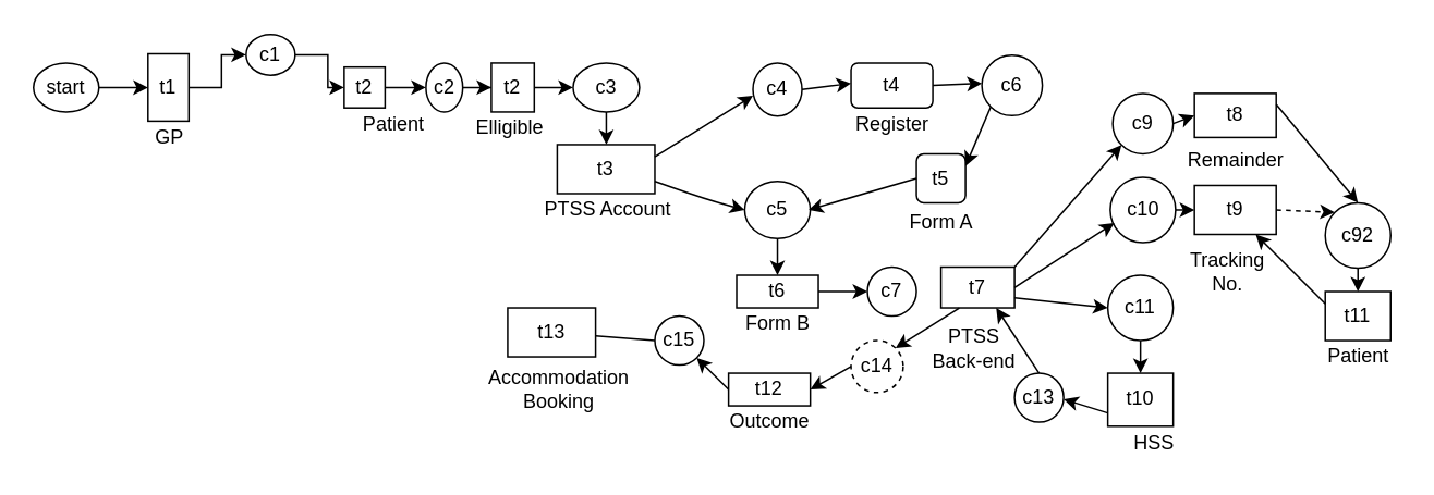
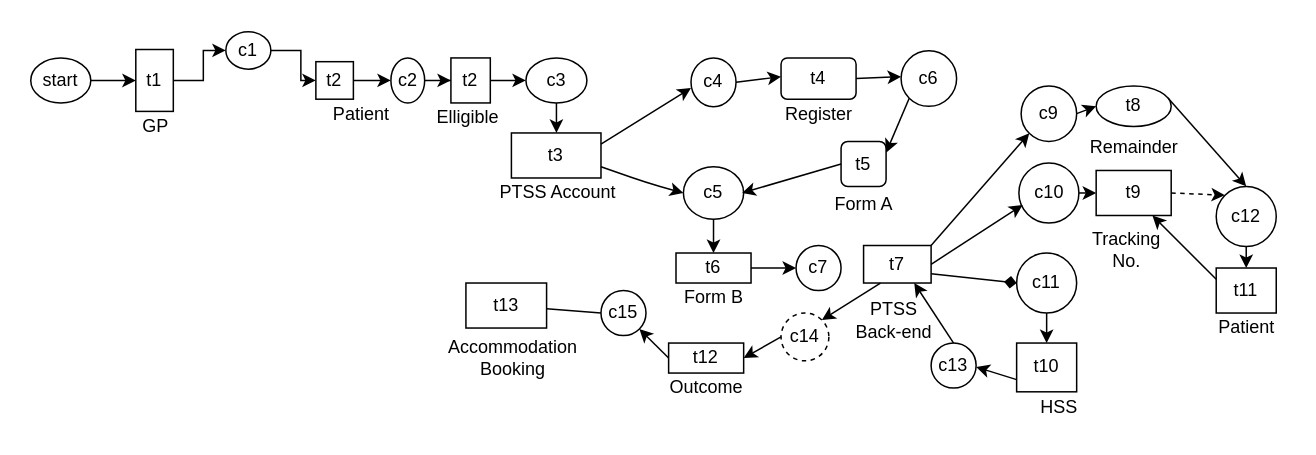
  <mxCell id="0" />
  <mxCell id="1" parent="0" />
  <mxCell id="2" value="" style="edgeStyle=orthogonalEdgeStyle;rounded=0;orthogonalLoop=1;jettySize=auto;html=1;" edge="1" parent="1" source="3" target="5"><mxGeometry relative="1" as="geometry" /></mxCell>
  <mxCell id="3" value="start" style="ellipse;whiteSpace=wrap;html=1;" vertex="1" parent="1"><mxGeometry x="20" y="38" width="40" height="30" as="geometry" /></mxCell>
  <mxCell id="4" value="" style="edgeStyle=orthogonalEdgeStyle;rounded=0;orthogonalLoop=1;jettySize=auto;html=1;" edge="1" parent="1" source="5" target="8"><mxGeometry relative="1" as="geometry" /></mxCell>
  <mxCell id="5" value="t1" style="whiteSpace=wrap;html=1;" vertex="1" parent="1"><mxGeometry x="90" y="32.38" width="25" height="41.25" as="geometry" /></mxCell>
  <mxCell id="6" value="GP" style="text;html=1;resizable=0;autosize=1;align=center;verticalAlign=middle;points=[];fillColor=none;strokeColor=none;rounded=0;" vertex="1" parent="1"><mxGeometry x="87.5" y="73.63" width="30" height="20" as="geometry" /></mxCell>
  <mxCell id="7" value="" style="edgeStyle=orthogonalEdgeStyle;rounded=0;orthogonalLoop=1;jettySize=auto;html=1;" edge="1" parent="1" source="8" target="10"><mxGeometry relative="1" as="geometry" /></mxCell>
  <mxCell id="8" value="c1" style="ellipse;whiteSpace=wrap;html=1;" vertex="1" parent="1"><mxGeometry x="150" y="20.5" width="30" height="25" as="geometry" /></mxCell>
  <mxCell id="9" value="" style="edgeStyle=orthogonalEdgeStyle;rounded=0;orthogonalLoop=1;jettySize=auto;html=1;" edge="1" parent="1" source="10" target="13"><mxGeometry relative="1" as="geometry" /></mxCell>
  <mxCell id="10" value="t2" style="whiteSpace=wrap;html=1;" vertex="1" parent="1"><mxGeometry x="210" y="40.5" width="25" height="25" as="geometry" /></mxCell>
  <mxCell id="11" value="Patient" style="text;html=1;resizable=0;autosize=1;align=center;verticalAlign=middle;points=[];fillColor=none;strokeColor=none;rounded=0;" vertex="1" parent="1"><mxGeometry x="215" y="65.5" width="50" height="20" as="geometry" /></mxCell>
  <mxCell id="12" value="" style="edgeStyle=orthogonalEdgeStyle;rounded=0;orthogonalLoop=1;jettySize=auto;html=1;" edge="1" parent="1" source="13" target="15"><mxGeometry relative="1" as="geometry" /></mxCell>
  <mxCell id="13" value="c2" style="ellipse;whiteSpace=wrap;html=1;" vertex="1" parent="1"><mxGeometry x="260" y="38" width="22.5" height="30" as="geometry" /></mxCell>
  <mxCell id="14" value="" style="edgeStyle=orthogonalEdgeStyle;rounded=0;orthogonalLoop=1;jettySize=auto;html=1;" edge="1" parent="1" source="15" target="18"><mxGeometry relative="1" as="geometry" /></mxCell>
  <mxCell id="15" value="t2" style="whiteSpace=wrap;html=1;" vertex="1" parent="1"><mxGeometry x="300" y="38" width="26.25" height="30" as="geometry" /></mxCell>
  <mxCell id="16" value="Elligible" style="text;html=1;resizable=0;autosize=1;align=center;verticalAlign=middle;points=[];fillColor=none;strokeColor=none;rounded=0;" vertex="1" parent="1"><mxGeometry x="281.25" y="68" width="60" height="20" as="geometry" /></mxCell>
  <mxCell id="17" value="" style="edgeStyle=orthogonalEdgeStyle;rounded=0;orthogonalLoop=1;jettySize=auto;html=1;" edge="1" parent="1" source="18" target="19"><mxGeometry relative="1" as="geometry" /></mxCell>
  <mxCell id="18" value="c3" style="ellipse;whiteSpace=wrap;html=1;" vertex="1" parent="1"><mxGeometry x="350" y="38" width="40.62" height="30" as="geometry" /></mxCell>
  <mxCell id="19" value="t3" style="whiteSpace=wrap;html=1;" vertex="1" parent="1"><mxGeometry x="340.31" y="88" width="59.69" height="30" as="geometry" /></mxCell>
  <mxCell id="20" value="PTSS Account" style="text;html=1;resizable=0;autosize=1;align=center;verticalAlign=middle;points=[];fillColor=none;strokeColor=none;rounded=0;" vertex="1" parent="1"><mxGeometry x="326.25" y="118" width="90" height="20" as="geometry" /></mxCell>
  <mxCell id="21" value="c4" style="ellipse;whiteSpace=wrap;html=1;" vertex="1" parent="1"><mxGeometry x="460" y="38" width="30" height="32.5" as="geometry" /></mxCell>
  <mxCell id="22" value="c5" style="ellipse;whiteSpace=wrap;html=1;" vertex="1" parent="1"><mxGeometry x="454.93" y="110.5" width="40.15" height="35" as="geometry" /></mxCell>
  <mxCell id="23" value="" style="endArrow=classic;html=1;exitX=1;exitY=0.25;exitDx=0;exitDy=0;" edge="1" parent="1" source="19"><mxGeometry width="50" height="50" relative="1" as="geometry"><mxPoint x="416.25" y="103" as="sourcePoint" /><mxPoint x="460" y="58" as="targetPoint" /></mxGeometry></mxCell>
  <mxCell id="24" value="" style="endArrow=classic;html=1;entryX=0;entryY=0.5;entryDx=0;entryDy=0;exitX=1;exitY=0.75;exitDx=0;exitDy=0;" edge="1" parent="1" source="19" target="22"><mxGeometry width="50" height="50" relative="1" as="geometry"><mxPoint x="450" y="248" as="sourcePoint" /><mxPoint x="500" y="198" as="targetPoint" /><Array as="points"><mxPoint x="430" y="121" /></Array></mxGeometry></mxCell>
  <mxCell id="25" value="t4" style="rounded=1;whiteSpace=wrap;html=1;" vertex="1" parent="1"><mxGeometry x="520" y="38" width="50" height="27.5" as="geometry" /></mxCell>
  <mxCell id="26" value="Form A" style="text;html=1;align=center;verticalAlign=middle;resizable=0;points=[];autosize=1;" vertex="1" parent="1"><mxGeometry x="550" y="125.5" width="50" height="20" as="geometry" /></mxCell>
  <mxCell id="27" value="" style="endArrow=classic;html=1;exitX=1;exitY=0.5;exitDx=0;exitDy=0;" edge="1" parent="1" source="21"><mxGeometry width="50" height="50" relative="1" as="geometry"><mxPoint x="470" y="100.5" as="sourcePoint" /><mxPoint x="520" y="50.5" as="targetPoint" /><Array as="points" /></mxGeometry></mxCell>
  <mxCell id="28" value="Register" style="text;html=1;resizable=0;autosize=1;align=center;verticalAlign=middle;points=[];fillColor=none;strokeColor=none;rounded=0;" vertex="1" parent="1"><mxGeometry x="515" y="65.5" width="60" height="20" as="geometry" /></mxCell>
  <mxCell id="29" value="c6" style="ellipse;whiteSpace=wrap;html=1;aspect=fixed;" vertex="1" parent="1"><mxGeometry x="600" y="33.25" width="37" height="37" as="geometry" /></mxCell>
  <mxCell id="30" value="" style="endArrow=classic;html=1;exitX=1;exitY=0.5;exitDx=0;exitDy=0;" edge="1" parent="1" source="25"><mxGeometry width="50" height="50" relative="1" as="geometry"><mxPoint x="550" y="100.5" as="sourcePoint" /><mxPoint x="600" y="50.5" as="targetPoint" /></mxGeometry></mxCell>
  <mxCell id="31" value="t5" style="whiteSpace=wrap;html=1;aspect=fixed;rounded=1;" vertex="1" parent="1"><mxGeometry x="560" y="93.63" width="30" height="30" as="geometry" /></mxCell>
  <mxCell id="32" value="" style="endArrow=classic;html=1;exitX=0;exitY=0.5;exitDx=0;exitDy=0;" edge="1" parent="1" source="31"><mxGeometry width="50" height="50" relative="1" as="geometry"><mxPoint x="444" y="178" as="sourcePoint" /><mxPoint x="494" y="128" as="targetPoint" /></mxGeometry></mxCell>
  <mxCell id="33" value="" style="endArrow=classic;html=1;entryX=1;entryY=0.25;entryDx=0;entryDy=0;exitX=0;exitY=1;exitDx=0;exitDy=0;" edge="1" parent="1" source="29" target="31"><mxGeometry width="50" height="50" relative="1" as="geometry"><mxPoint x="575" y="153" as="sourcePoint" /><mxPoint x="625" y="103" as="targetPoint" /></mxGeometry></mxCell>
  <mxCell id="34" value="" style="endArrow=classic;html=1;exitX=0.5;exitY=1;exitDx=0;exitDy=0;entryX=0.5;entryY=0;entryDx=0;entryDy=0;" edge="1" parent="1" source="22"><mxGeometry width="50" height="50" relative="1" as="geometry"><mxPoint x="450" y="248" as="sourcePoint" /><mxPoint x="475" y="168" as="targetPoint" /></mxGeometry></mxCell>
  <mxCell id="35" value="t6" style="rounded=0;whiteSpace=wrap;html=1;" vertex="1" parent="1"><mxGeometry x="450" y="168" width="50" height="20" as="geometry" /></mxCell>
  <mxCell id="36" value="Form B" style="text;html=1;align=center;verticalAlign=middle;resizable=0;points=[];autosize=1;" vertex="1" parent="1"><mxGeometry x="450" y="188" width="50" height="20" as="geometry" /></mxCell>
  <mxCell id="37" value="" style="endArrow=classic;html=1;exitX=1;exitY=0.5;exitDx=0;exitDy=0;" edge="1" parent="1" source="35" target="38"><mxGeometry width="50" height="50" relative="1" as="geometry"><mxPoint x="400" y="268" as="sourcePoint" /><mxPoint x="450" y="218" as="targetPoint" /></mxGeometry></mxCell>
  <mxCell id="38" value="c7" style="ellipse;whiteSpace=wrap;html=1;aspect=fixed;" vertex="1" parent="1"><mxGeometry x="530" y="163" width="30" height="30" as="geometry" /></mxCell>
  <mxCell id="39" value="t7" style="rounded=0;whiteSpace=wrap;html=1;" vertex="1" parent="1"><mxGeometry x="575" y="163" width="45" height="25" as="geometry" /></mxCell>
  <mxCell id="40" value="c9" style="ellipse;whiteSpace=wrap;html=1;aspect=fixed;" vertex="1" parent="1"><mxGeometry x="680" y="56.63" width="37" height="37" as="geometry" /></mxCell>
  <mxCell id="41" value="c10" style="ellipse;whiteSpace=wrap;html=1;aspect=fixed;" vertex="1" parent="1"><mxGeometry x="678.5" y="108" width="40" height="40" as="geometry" /></mxCell>
  <mxCell id="42" value="c11" style="ellipse;whiteSpace=wrap;html=1;aspect=fixed;" vertex="1" parent="1"><mxGeometry x="677" y="168" width="40" height="40" as="geometry" /></mxCell>
  <mxCell id="43" value="" style="endArrow=classic;html=1;exitX=1;exitY=0;exitDx=0;exitDy=0;entryX=0;entryY=1;entryDx=0;entryDy=0;" edge="1" parent="1" source="39" target="40"><mxGeometry width="50" height="50" relative="1" as="geometry"><mxPoint x="430" y="268" as="sourcePoint" /><mxPoint x="480" y="218" as="targetPoint" /></mxGeometry></mxCell>
  <mxCell id="44" value="" style="endArrow=classic;html=1;exitX=1;exitY=0.5;exitDx=0;exitDy=0;entryX=0.063;entryY=0.7;entryDx=0;entryDy=0;entryPerimeter=0;" edge="1" parent="1" source="39" target="41"><mxGeometry width="50" height="50" relative="1" as="geometry"><mxPoint x="430" y="268" as="sourcePoint" /><mxPoint x="480" y="218" as="targetPoint" /></mxGeometry></mxCell>
  <mxCell id="45" value="&lt;div&gt;PTSS &lt;br&gt;&lt;/div&gt;&lt;div&gt;Back-end&lt;/div&gt;" style="text;html=1;align=center;verticalAlign=middle;resizable=0;points=[];autosize=1;" vertex="1" parent="1"><mxGeometry x="560" y="198" width="70" height="30" as="geometry" /></mxCell>
- <mxCell id="46" value="" style="endArrow=classic;html=1;exitX=1;exitY=0.75;exitDx=0;exitDy=0;entryX=0;entryY=0.5;entryDx=0;entryDy=0;" edge="1" parent="1" source="39" target="42"><mxGeometry width="50" height="50" relative="1" as="geometry"><mxPoint x="430" y="268" as="sourcePoint" /><mxPoint x="680" y="182" as="targetPoint" /></mxGeometry></mxCell>
- <mxCell id="47" value="t8" style="rounded=0;whiteSpace=wrap;html=1;" vertex="1" parent="1"><mxGeometry x="730" y="56.63" width="50" height="27" as="geometry" /></mxCell>
+ <mxCell id="46" value="" style="endArrow=diamond;html=1;exitX=1;exitY=0.75;exitDx=0;exitDy=0;entryX=0;entryY=0.5;entryDx=0;entryDy=0;" edge="1" parent="1" source="39" target="42"><mxGeometry width="50" height="50" relative="1" as="geometry"><mxPoint x="430" y="268" as="sourcePoint" /><mxPoint x="680" y="182" as="targetPoint" /></mxGeometry></mxCell>
+ <mxCell id="47" value="t8" style="ellipse;whiteSpace=wrap;html=1;" vertex="1" parent="1"><mxGeometry x="730" y="56.63" width="50" height="27" as="geometry" /></mxCell>
  <mxCell id="48" value="Remainder" style="text;html=1;align=center;verticalAlign=middle;resizable=0;points=[];autosize=1;" vertex="1" parent="1"><mxGeometry x="720" y="88" width="70" height="20" as="geometry" /></mxCell>
  <mxCell id="49" value="" style="endArrow=classic;html=1;exitX=1;exitY=0.5;exitDx=0;exitDy=0;entryX=0;entryY=0.5;entryDx=0;entryDy=0;" edge="1" parent="1" source="40" target="47"><mxGeometry width="50" height="50" relative="1" as="geometry"><mxPoint x="430" y="268" as="sourcePoint" /><mxPoint x="480" y="218" as="targetPoint" /></mxGeometry></mxCell>
  <mxCell id="50" value="t9" style="rounded=0;whiteSpace=wrap;html=1;" vertex="1" parent="1"><mxGeometry x="730" y="113" width="50" height="30" as="geometry" /></mxCell>
  <mxCell id="51" value="" style="endArrow=classic;html=1;exitX=1;exitY=0.5;exitDx=0;exitDy=0;entryX=0;entryY=0.5;entryDx=0;entryDy=0;" edge="1" parent="1" source="41" target="50"><mxGeometry width="50" height="50" relative="1" as="geometry"><mxPoint x="440" y="268" as="sourcePoint" /><mxPoint x="730" y="128" as="targetPoint" /></mxGeometry></mxCell>
  <mxCell id="52" value="&lt;div&gt;Tracking&lt;/div&gt;&lt;div&gt;No.&lt;br&gt;&lt;/div&gt;" style="text;html=1;align=center;verticalAlign=middle;resizable=0;points=[];autosize=1;" vertex="1" parent="1"><mxGeometry x="720" y="150.5" width="60" height="30" as="geometry" /></mxCell>
  <mxCell id="53" value="t10" style="rounded=0;whiteSpace=wrap;html=1;" vertex="1" parent="1"><mxGeometry x="677" y="228" width="40" height="32.5" as="geometry" /></mxCell>
  <mxCell id="54" value="HSS" style="text;html=1;align=center;verticalAlign=middle;resizable=0;points=[];autosize=1;" vertex="1" parent="1"><mxGeometry x="685" y="260.5" width="40" height="20" as="geometry" /></mxCell>
- <mxCell id="55" value="c92" style="ellipse;whiteSpace=wrap;html=1;aspect=fixed;" vertex="1" parent="1"><mxGeometry x="810" y="123.63" width="40" height="40" as="geometry" /></mxCell>
+ <mxCell id="55" value="c12" style="ellipse;whiteSpace=wrap;html=1;aspect=fixed;" vertex="1" parent="1"><mxGeometry x="810" y="123.63" width="40" height="40" as="geometry" /></mxCell>
  <mxCell id="56" value="" style="endArrow=classic;html=1;exitX=1;exitY=0.5;exitDx=0;exitDy=0;entryX=0;entryY=0;entryDx=0;entryDy=0;dashed=1;" edge="1" parent="1" source="50" target="55"><mxGeometry width="50" height="50" relative="1" as="geometry"><mxPoint x="410" y="268" as="sourcePoint" /><mxPoint x="460" y="218" as="targetPoint" /></mxGeometry></mxCell>
  <mxCell id="57" value="" style="endArrow=classic;html=1;entryX=0.5;entryY=0;entryDx=0;entryDy=0;exitX=1;exitY=0.25;exitDx=0;exitDy=0;" edge="1" parent="1" source="47" target="55"><mxGeometry width="50" height="50" relative="1" as="geometry"><mxPoint x="780" y="74" as="sourcePoint" /><mxPoint x="830" y="23.63" as="targetPoint" /></mxGeometry></mxCell>
  <mxCell id="58" value="t11" style="rounded=0;whiteSpace=wrap;html=1;" vertex="1" parent="1"><mxGeometry x="810" y="178" width="40" height="30" as="geometry" /></mxCell>
  <mxCell id="59" value="" style="endArrow=classic;html=1;exitX=0.5;exitY=1;exitDx=0;exitDy=0;entryX=0.5;entryY=0;entryDx=0;entryDy=0;" edge="1" parent="1" source="55" target="58"><mxGeometry width="50" height="50" relative="1" as="geometry"><mxPoint x="410" y="268" as="sourcePoint" /><mxPoint x="460" y="218" as="targetPoint" /></mxGeometry></mxCell>
  <mxCell id="60" value="Patient" style="text;html=1;align=center;verticalAlign=middle;resizable=0;points=[];autosize=1;" vertex="1" parent="1"><mxGeometry x="805" y="208" width="50" height="20" as="geometry" /></mxCell>
  <mxCell id="61" value="" style="endArrow=classic;html=1;exitX=0.5;exitY=1;exitDx=0;exitDy=0;entryX=0.5;entryY=0;entryDx=0;entryDy=0;" edge="1" parent="1" source="42" target="53"><mxGeometry width="50" height="50" relative="1" as="geometry"><mxPoint x="410" y="268" as="sourcePoint" /><mxPoint x="460" y="218" as="targetPoint" /></mxGeometry></mxCell>
  <mxCell id="62" value="" style="endArrow=classic;html=1;exitX=0;exitY=0.25;exitDx=0;exitDy=0;entryX=0.75;entryY=1;entryDx=0;entryDy=0;" edge="1" parent="1" source="58" target="50"><mxGeometry width="50" height="50" relative="1" as="geometry"><mxPoint x="410" y="268" as="sourcePoint" /><mxPoint x="460" y="218" as="targetPoint" /></mxGeometry></mxCell>
  <mxCell id="63" value="c13" style="ellipse;whiteSpace=wrap;html=1;aspect=fixed;" vertex="1" parent="1"><mxGeometry x="620" y="228" width="30" height="30" as="geometry" /></mxCell>
  <mxCell id="64" value="" style="endArrow=classic;html=1;exitX=0;exitY=0.75;exitDx=0;exitDy=0;" edge="1" parent="1" source="53"><mxGeometry width="50" height="50" relative="1" as="geometry"><mxPoint x="410" y="268" as="sourcePoint" /><mxPoint x="650" y="244" as="targetPoint" /></mxGeometry></mxCell>
  <mxCell id="65" value="" style="endArrow=classic;html=1;exitX=0.5;exitY=0;exitDx=0;exitDy=0;entryX=0.75;entryY=1;entryDx=0;entryDy=0;" edge="1" parent="1" source="63" target="39"><mxGeometry width="50" height="50" relative="1" as="geometry"><mxPoint x="410" y="268" as="sourcePoint" /><mxPoint x="460" y="218" as="targetPoint" /></mxGeometry></mxCell>
  <mxCell id="66" value="c14" style="ellipse;whiteSpace=wrap;html=1;aspect=fixed;dashed=1;" vertex="1" parent="1"><mxGeometry x="520" y="208" width="31.87" height="31.87" as="geometry" /></mxCell>
  <mxCell id="67" value="" style="endArrow=classic;html=1;exitX=0.25;exitY=1;exitDx=0;exitDy=0;entryX=1;entryY=0;entryDx=0;entryDy=0;" edge="1" parent="1" source="39" target="66"><mxGeometry width="50" height="50" relative="1" as="geometry"><mxPoint x="410" y="268" as="sourcePoint" /><mxPoint x="460" y="218" as="targetPoint" /></mxGeometry></mxCell>
  <mxCell id="68" value="t12" style="rounded=0;whiteSpace=wrap;html=1;" vertex="1" parent="1"><mxGeometry x="445.08" y="228" width="50" height="20" as="geometry" /></mxCell>
  <mxCell id="69" value="Outcome" style="text;html=1;align=center;verticalAlign=middle;resizable=0;points=[];autosize=1;" vertex="1" parent="1"><mxGeometry x="440.08" y="248" width="60" height="20" as="geometry" /></mxCell>
  <mxCell id="70" value="" style="endArrow=classic;html=1;exitX=0;exitY=0.5;exitDx=0;exitDy=0;entryX=1;entryY=0.5;entryDx=0;entryDy=0;" edge="1" parent="1" source="66" target="68"><mxGeometry width="50" height="50" relative="1" as="geometry"><mxPoint x="410" y="268" as="sourcePoint" /><mxPoint x="460" y="218" as="targetPoint" /></mxGeometry></mxCell>
  <mxCell id="71" value="t13" style="rounded=0;whiteSpace=wrap;html=1;" vertex="1" parent="1"><mxGeometry x="310" y="188" width="53.75" height="30" as="geometry" /></mxCell>
  <mxCell id="72" value="&lt;div&gt;Accommodation&lt;/div&gt;&lt;div&gt;Booking&lt;br&gt;&lt;/div&gt;" style="text;html=1;align=center;verticalAlign=middle;resizable=0;points=[];autosize=1;" vertex="1" parent="1"><mxGeometry x="290.62" y="223" width="100" height="30" as="geometry" /></mxCell>
  <mxCell id="73" value="" style="endArrow=none;html=1;exitX=0;exitY=0.5;exitDx=0;exitDy=0;" edge="1" parent="1" source="74" target="71"><mxGeometry width="50" height="50" relative="1" as="geometry"><mxPoint x="445.08" y="229.87" as="sourcePoint" /><mxPoint x="430" y="213" as="targetPoint" /></mxGeometry></mxCell>
  <mxCell id="74" value="c15" style="ellipse;whiteSpace=wrap;html=1;aspect=fixed;" vertex="1" parent="1"><mxGeometry x="400" y="193" width="30" height="30" as="geometry" /></mxCell>
  <mxCell id="75" value="" style="endArrow=classic;html=1;exitX=0;exitY=0.5;exitDx=0;exitDy=0;" edge="1" parent="1" source="68" target="74"><mxGeometry width="50" height="50" relative="1" as="geometry"><mxPoint x="445.08" y="238" as="sourcePoint" /><mxPoint x="363.75" y="219.209" as="targetPoint" /></mxGeometry></mxCell>
